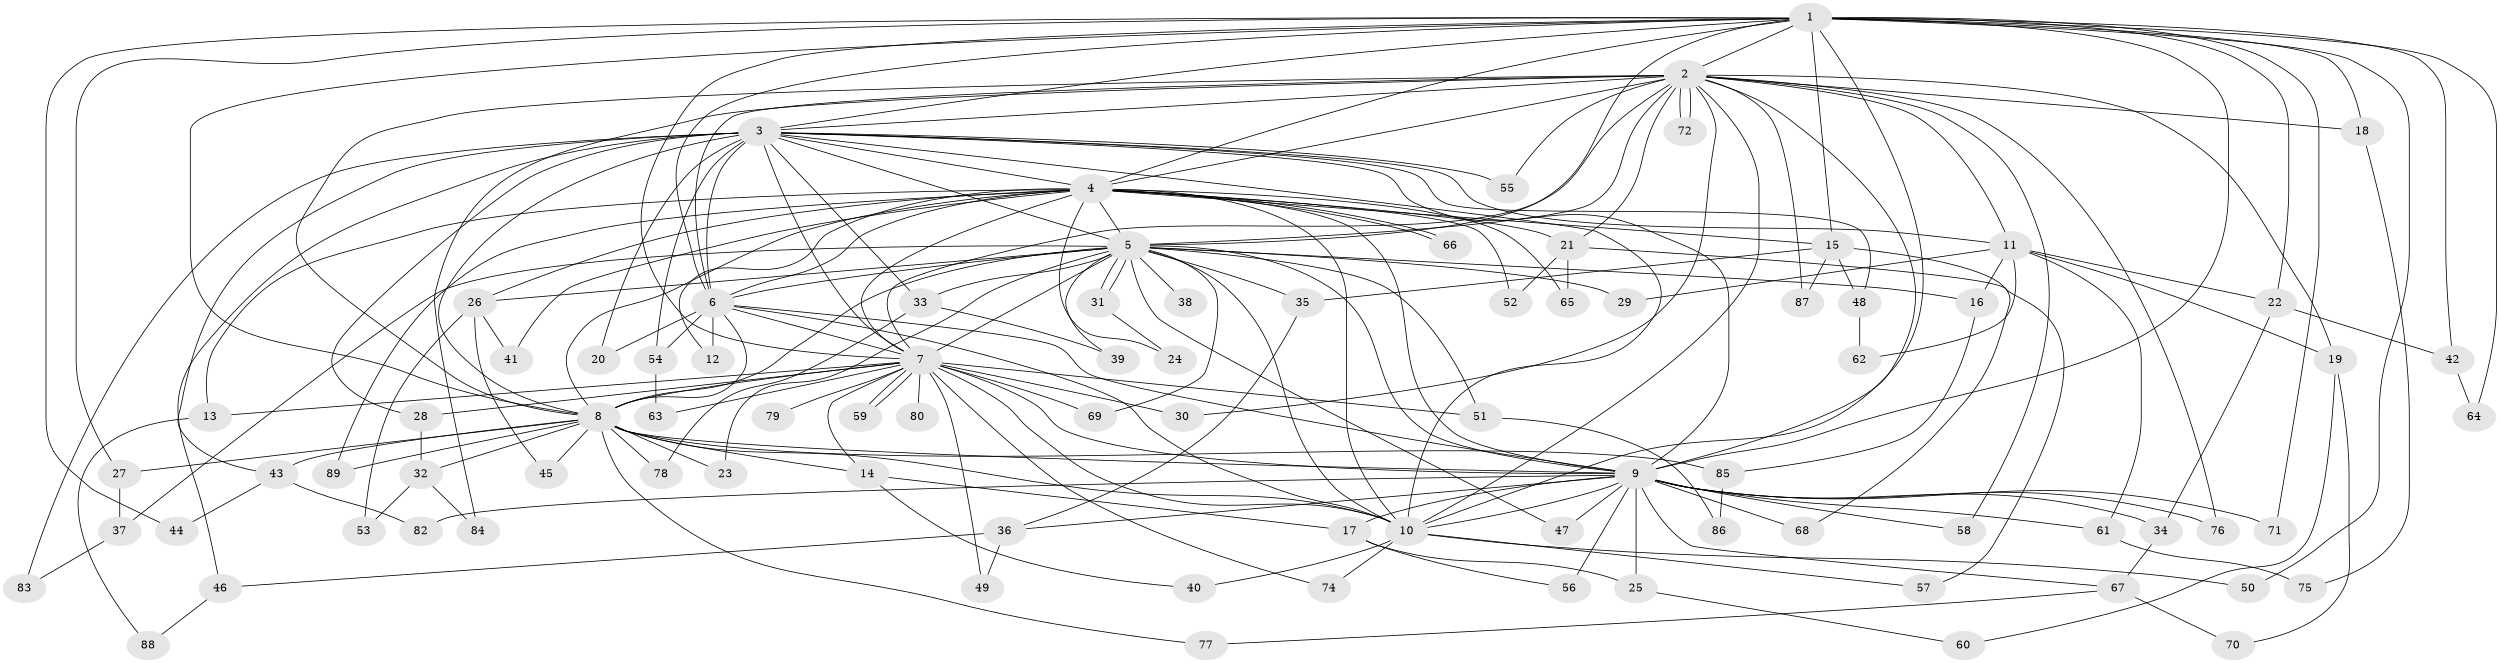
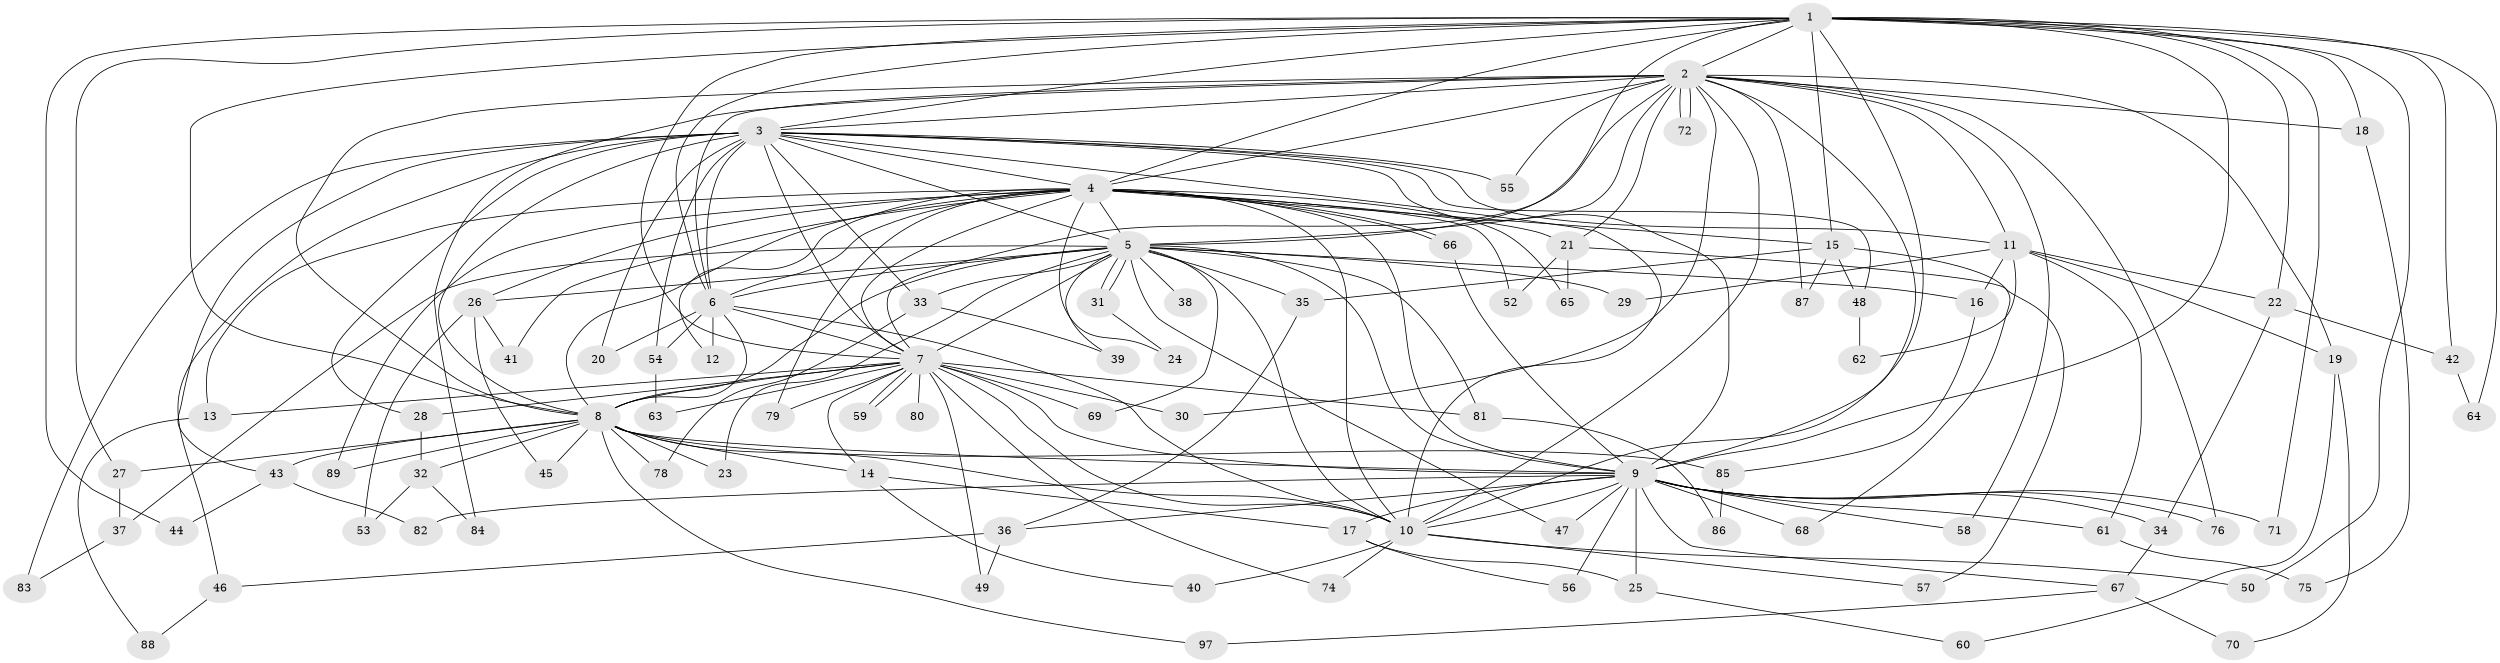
  graph {
    node [color=gray90 style=filled]
    1
    2
    3
    4
    5
    6
    7
    8
    9
    10
    15
    18
    22
    27
    42
    44
    50
    64
    71
    11
    19
    21
    30
    55
    58
    72
    76
    84
    87
    20
    28
    33
    43
    46
    48
    54
    83
    12
    13
    24
    26
    41
    52
    65
    66
    79
    89
    16
    23
    29
    31
    35
    37
    38
    39
    47
    69
-   81 [label=51]
+   81
    14
    49
    59
    63
    74
    80
    32
    45
-   77
+   77 [label=97]
    78
    85
    17
    25
    34
    36
    56
    61
    67
    68
    82
    40
    57
    75
    62
    60
    70
    88
    53
    86
    1 -- 2
    1 -- 3
    1 -- 4
    1 -- 5
    1 -- 6
    1 -- 7
    1 -- 8
    1 -- 9
    1 -- 10
    1 -- 15
    1 -- 18
    1 -- 22
    1 -- 27
    1 -- 42
    1 -- 44
    1 -- 50
    1 -- 64
    1 -- 71
    2 -- 3
    2 -- 4
    2 -- 5
    2 -- 6
    2 -- 7
    2 -- 8
    2 -- 9
    2 -- 10
    2 -- 18
    2 -- 11
    2 -- 19
    2 -- 21
    2 -- 30
    2 -- 55
    2 -- 58
    2 -- 72
    2 -- 72
    2 -- 76
    2 -- 84
    2 -- 87
    3 -- 4
    3 -- 5
    3 -- 6
    3 -- 7
    3 -- 8
    3 -- 9
    3 -- 10
    3 -- 11
    3 -- 55
    3 -- 20
    3 -- 28
    3 -- 33
    3 -- 43
    3 -- 46
    3 -- 48
    3 -- 54
    3 -- 83
    4 -- 5
    4 -- 6
    4 -- 7
    4 -- 8
    4 -- 9
    4 -- 10
    4 -- 15
    4 -- 21
    4 -- 12
    4 -- 13
    4 -- 24
    4 -- 26
    4 -- 41
    4 -- 52
    4 -- 65
    4 -- 66
    4 -- 66
+   4 -- 79
    4 -- 89
    5 -- 6
    5 -- 7
    5 -- 8
    5 -- 9
    5 -- 10
    5 -- 33
    5 -- 26
    5 -- 16
    5 -- 23
    5 -- 29
    5 -- 31
    5 -- 31
    5 -- 35
    5 -- 37
    5 -- 38
    5 -- 39
    5 -- 47
    5 -- 69
    5 -- 81
    6 -- 7
    6 -- 8
-   6 -- 9
+   66 -- 9
    6 -- 10
    6 -- 20
    6 -- 54
    6 -- 12
    7 -- 8
    7 -- 9
    7 -- 10
    7 -- 30
    7 -- 28
    7 -- 13
    7 -- 79
    7 -- 69
    7 -- 81
    7 -- 14
    7 -- 49
    7 -- 59
    7 -- 59
    7 -- 63
    7 -- 74
    7 -- 80
    8 -- 9
    8 -- 10
    8 -- 27
    8 -- 43
    8 -- 89
    8 -- 23
    8 -- 14
    8 -- 32
    8 -- 45
    8 -- 77
    8 -- 78
    8 -- 85
    9 -- 10
    9 -- 71
    9 -- 58
    9 -- 76
    9 -- 47
    9 -- 17
    9 -- 25
    9 -- 34
    9 -- 36
    9 -- 56
    9 -- 61
    9 -- 67
    9 -- 68
    9 -- 82
    10 -- 50
    10 -- 74
    10 -- 40
    10 -- 57
    15 -- 87
    15 -- 48
    15 -- 35
    15 -- 68
    18 -- 75
    22 -- 42
    22 -- 34
    27 -- 37
    42 -- 64
    11 -- 22
    11 -- 19
    11 -- 16
    11 -- 29
    11 -- 61
    11 -- 62
    19 -- 60
    19 -- 70
    21 -- 52
    21 -- 65
    21 -- 57
    28 -- 32
    33 -- 39
    33 -- 78
    43 -- 44
    43 -- 82
    46 -- 88
    48 -- 62
    54 -- 63
    13 -- 88
    26 -- 41
    26 -- 45
    26 -- 53
    16 -- 85
    31 -- 24
    35 -- 36
    37 -- 83
    81 -- 86
    14 -- 17
    14 -- 40
    32 -- 84
    32 -- 53
    85 -- 86
    17 -- 25
    17 -- 56
    25 -- 60
    34 -- 67
    36 -- 46
    36 -- 49
    61 -- 75
    67 -- 77
    67 -- 70
  }
